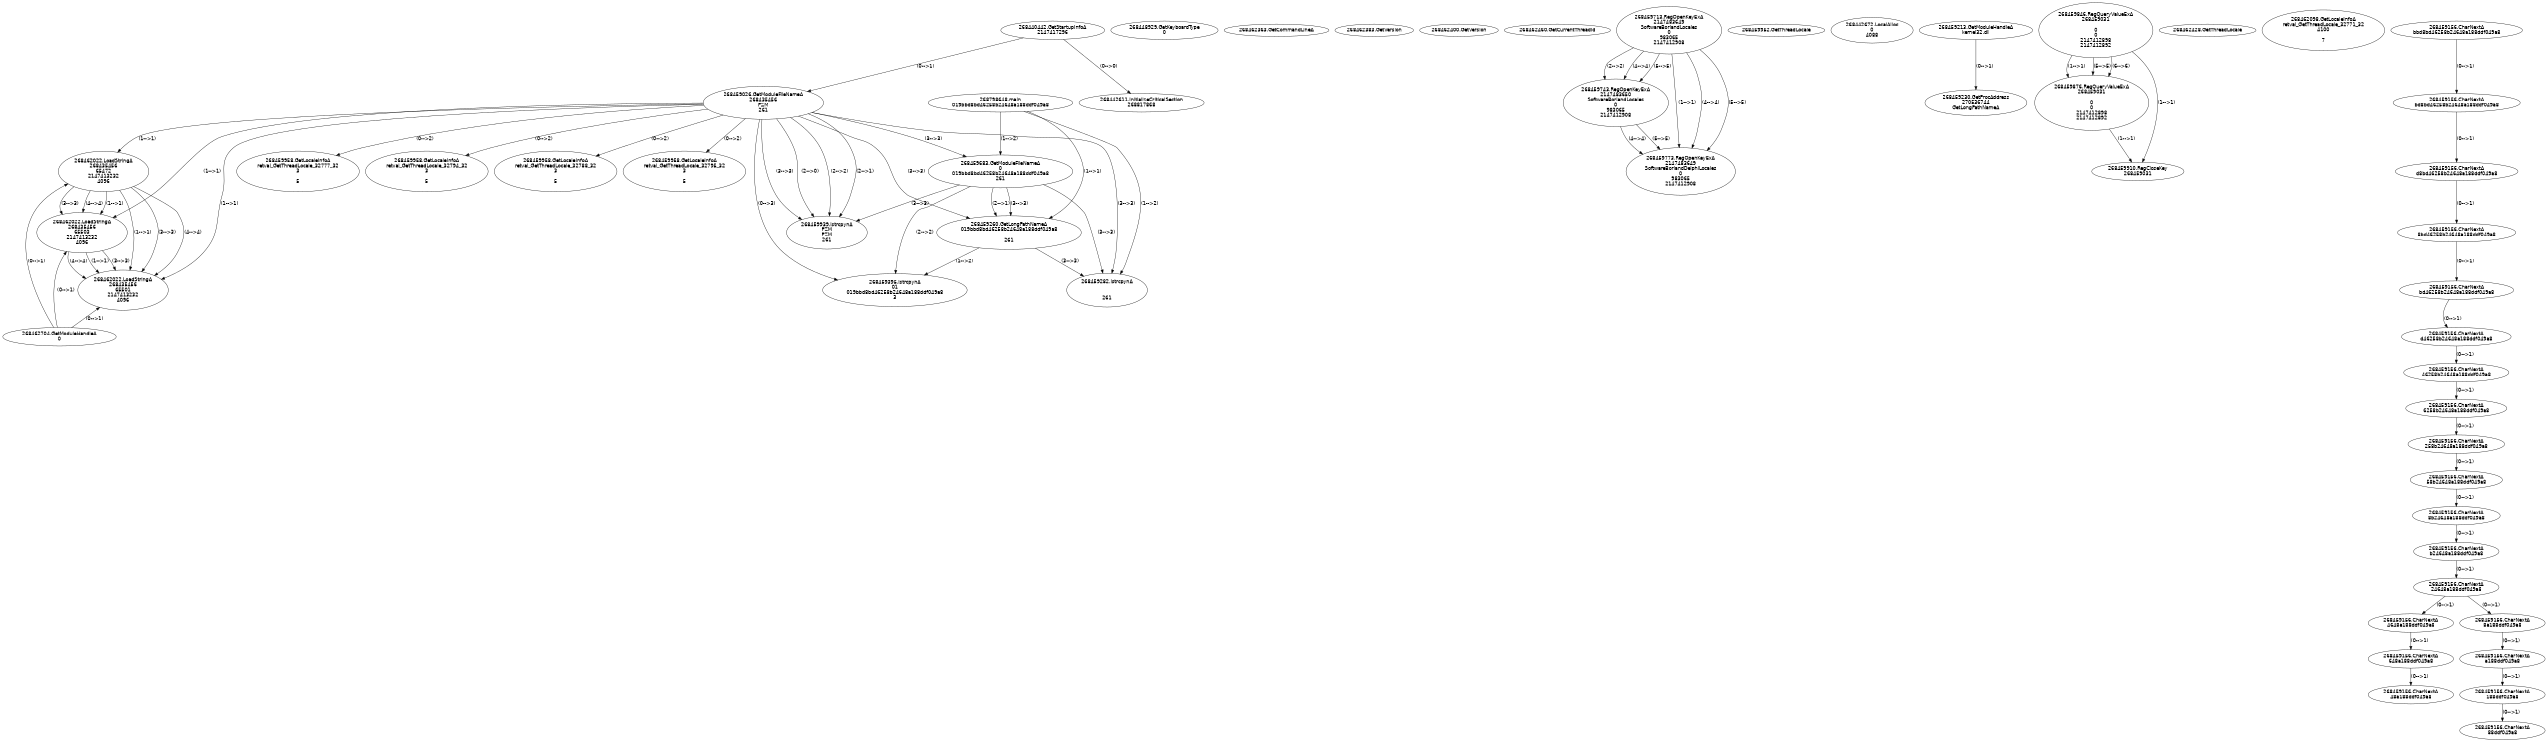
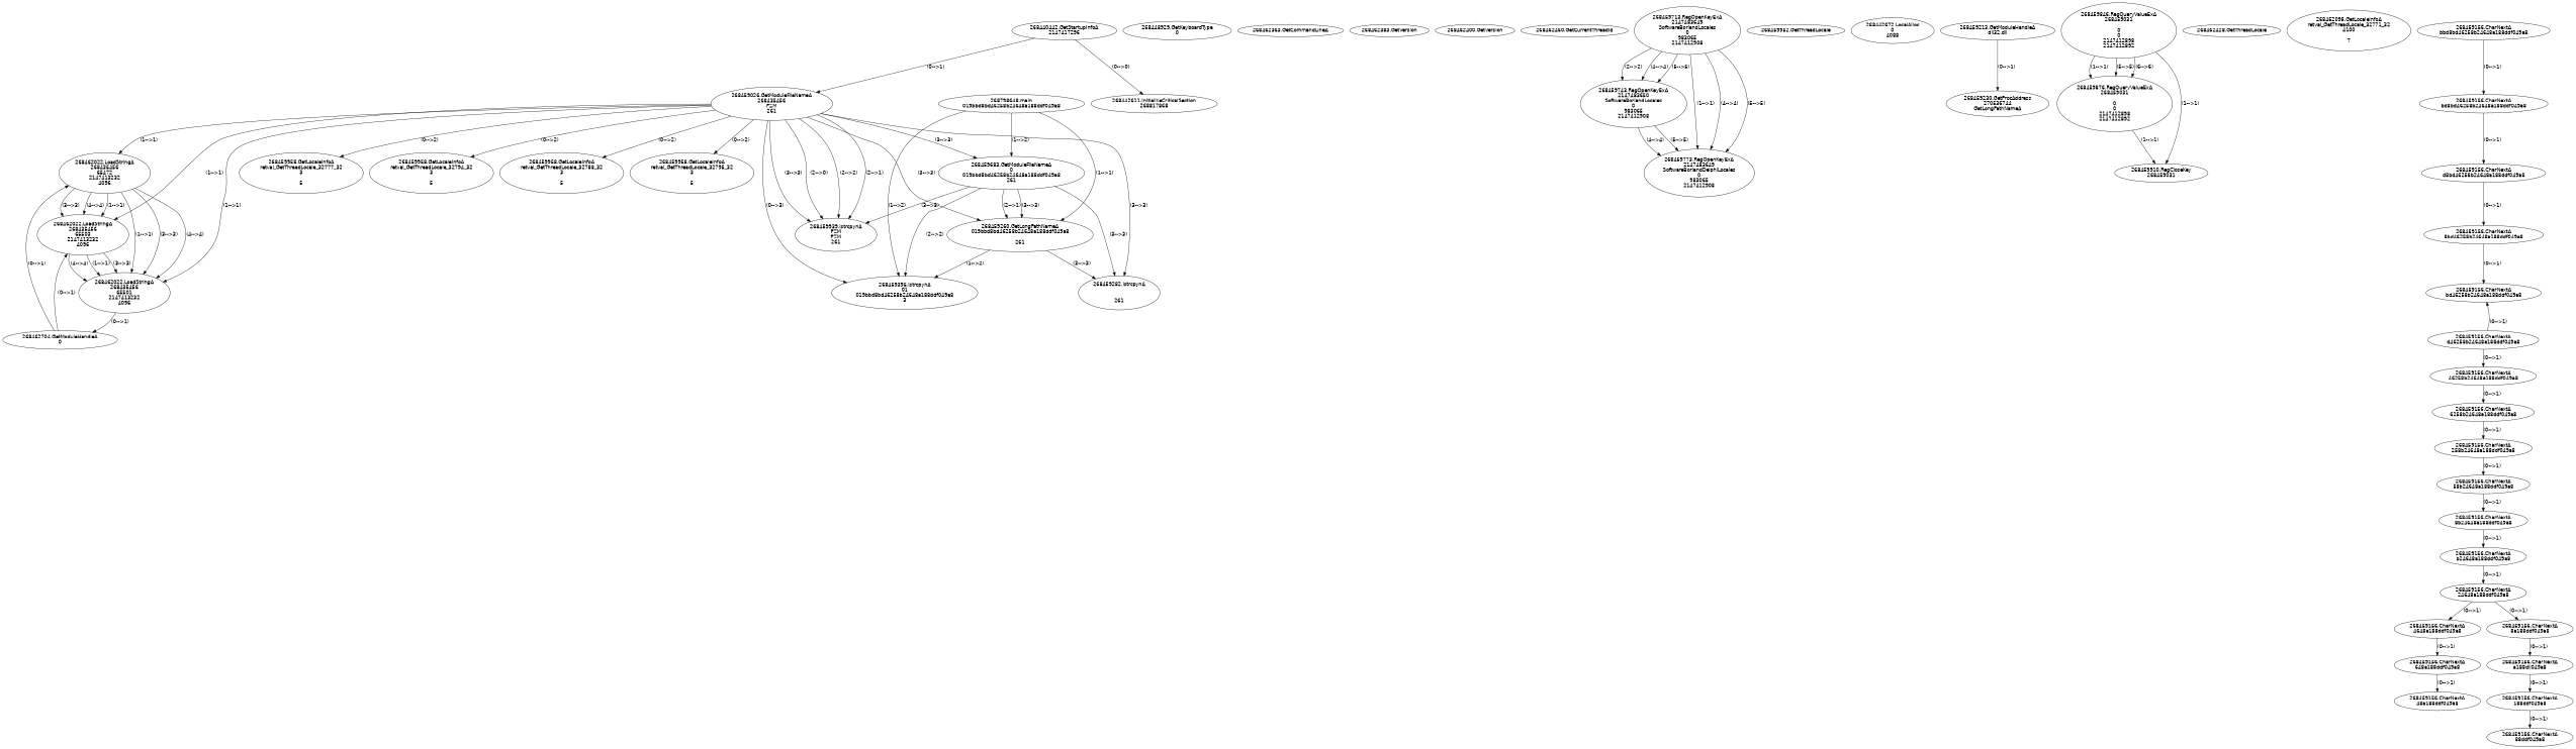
  digraph {
    fontname="DejaVu Sans"
    node [fontname="DejaVu Sans"]
    edge [fontname="DejaVu Sans"]
    n1 [label="268798648.main\n019bbd8bd46258b24648a188ddf049a8"]
    n2 [label="268459683.GetModuleFileNameA\n0\n019bbd8bd46258b24648a188ddf049a8\n261"]
    n3 [label="268459260.GetLongPathNameA\n019bbd8bd46258b24648a188ddf049a8\n\n261"]
    n4 [label="268459395.lstrcpynA\n01\n019bbd8bd46258b24648a188ddf049a8\n3"]
    n5 [label="268459939.lstrcpynA\nPZM\nPZM\n261"]
    n6 [label="268459282.lstrcpynA\n\n\n261"]
    n7 [label="268462704.GetModuleHandleA\n0"]
    n8 [label="268462022.LoadStringA\n268435456\n65472\n2147413232\n4096"]
    n9 [label="268462022.LoadStringA\n268435456\n65503\n2147413232\n4096"]
    n10 [label="268462022.LoadStringA\n268435456\n65501\n2147413232\n4096"]
    n11 [label="268459026.GetModuleFileNameA\n268435456\nPZM\n261"]
    n12 [label="268459958.GetLocaleInfoA\nretval_GetThreadLocale_32777_32\n3\n\n5"]
    n13 [label="268459958.GetLocaleInfoA\nretval_GetThreadLocale_32794_32\n3\n\n5"]
    n14 [label="268459958.GetLocaleInfoA\nretval_GetThreadLocale_32788_32\n3\n\n5"]
    n15 [label="268459958.GetLocaleInfoA\nretval_GetThreadLocale_32795_32\n3\n\n5"]
    n16 [label="268448929.GetKeyboardType\n0"]
    n17 [label="268462363.GetCommandLineA\n"]
    n18 [label="268440442.GetStartupInfoA\n2147417296"]
    n19 [label="268442611.InitializeCriticalSection\n268817868"]
    n20 [label="268462383.GetVersion\n"]
    n21 [label="268462400.GetVersion\n"]
    n22 [label="268462460.GetCurrentThreadId\n"]
    n23 [label="268459713.RegOpenKeyExA\n2147483649\nSoftware\Borland\Locales\n0\n983065\n2147412908"]
    n24 [label="268459743.RegOpenKeyExA\n2147483650\nSoftware\Borland\Locales\n0\n983065\n2147412908"]
    n25 [label="268459773.RegOpenKeyExA\n2147483649\nSoftware\Borland\Delphi\Locales\n0\n983065\n2147412908"]
    n26 [label="268459952.GetThreadLocale\n"]
    n27 [label="268442672.LocalAlloc\n0\n4088"]
-   n28 [label="268459213.GetModuleHandleA\nkernel32.dll"]
+   n28 [label="268459213.GetModuleHandleA\ndll32.dll"]
    n29 [label="268459230.GetProcAddress\n270536744\nGetLongPathNameA"]
    n30 [label="268459846.RegQueryValueExA\n268459031\n\n0\n0\n2147412898\n2147412892"]
    n31 [label="268459876.RegQueryValueExA\n268459031\n\n0\n0\n2147412898\n2147412892"]
    n32 [label="268459910.RegCloseKey\n268459031"]
    n33 [label="268462428.GetThreadLocale\n"]
    n34 [label="268462098.GetLocaleInfoA\nretval_GetThreadLocale_32771_32\n4100\n\n7"]
    n35 [label="268459156.CharNextA\nbbd8bd46258b24648a188ddf049a8"]
    n36 [label="268459156.CharNextA\nbd8bd46258b24648a188ddf049a8"]
    n37 [label="268459156.CharNextA\nd8bd46258b24648a188ddf049a8"]
    n38 [label="268459156.CharNextA\n8bd46258b24648a188ddf049a8"]
    n39 [label="268459156.CharNextA\nbd46258b24648a188ddf049a8"]
    n40 [label="268459156.CharNextA\nd46258b24648a188ddf049a8"]
    n41 [label="268459156.CharNextA\n46258b24648a188ddf049a8"]
    n42 [label="268459156.CharNextA\n6258b24648a188ddf049a8"]
    n43 [label="268459156.CharNextA\n258b24648a188ddf049a8"]
    n44 [label="268459156.CharNextA\n58b24648a188ddf049a8"]
    n45 [label="268459156.CharNextA\n8b24648a188ddf049a8"]
    n46 [label="268459156.CharNextA\nb24648a188ddf049a8"]
    n47 [label="268459156.CharNextA\n24648a188ddf049a8"]
    n48 [label="268459156.CharNextA\n4648a188ddf049a8"]
    n49 [label="268459156.CharNextA\n8a188ddf049a8"]
    n50 [label="268459156.CharNextA\n648a188ddf049a8"]
    n51 [label="268459156.CharNextA\n48a188ddf049a8"]
-   n52 [label="268459156.CharNextA\na188ddf049a8"]
+   n52 [label="268459156.CharNextA\na188dll049a8"]
    n53 [label="268459156.CharNextA\n188ddf049a8"]
    n54 [label="268459156.CharNextA\n88ddf049a8"]
    n1 -> n2 [label="(1-->2)"]
    n1 -> n3 [label="(1-->1)"]
-   n1 -> n6 [label="(1-->2)"]
+   n1 -> n4 [label="(1-->2)"]
    n2 -> n3 [label="(2-->1)"]
    n2 -> n3 [label="(3-->3)"]
    n2 -> n4 [label="(2-->2)"]
    n2 -> n5 [label="(3-->3)"]
    n2 -> n6 [label="(3-->3)"]
    n3 -> n4 [label="(1-->2)"]
    n3 -> n6 [label="(3-->3)"]
    n7 -> n8 [label="(0-->1)"]
    n7 -> n9 [label="(0-->1)"]
-   n7 -> n10 [label="(0-->1)"]
+   n10 -> n7 [label="(0-->1)"]
    n8 -> n9 [label="(1-->1)"]
    n8 -> n9 [label="(3-->3)"]
    n8 -> n9 [label="(4-->4)"]
    n8 -> n10 [label="(1-->1)"]
    n8 -> n10 [label="(3-->3)"]
    n8 -> n10 [label="(4-->4)"]
    n9 -> n10 [label="(1-->1)"]
    n9 -> n10 [label="(3-->3)"]
    n9 -> n10 [label="(4-->4)"]
    n11 -> n2 [label="(3-->3)"]
    n11 -> n3 [label="(3-->3)"]
    n11 -> n4 [label="(0-->3)"]
    n11 -> n5 [label="(2-->1)"]
    n11 -> n5 [label="(2-->2)"]
    n11 -> n5 [label="(3-->3)"]
    n11 -> n5 [label="(2-->0)"]
    n11 -> n6 [label="(3-->3)"]
    n11 -> n8 [label="(1-->1)"]
    n11 -> n9 [label="(1-->1)"]
    n11 -> n10 [label="(1-->1)"]
    n11 -> n12 [label="(0-->2)"]
    n11 -> n13 [label="(0-->2)"]
    n11 -> n14 [label="(0-->2)"]
    n11 -> n15 [label="(0-->2)"]
    n18 -> n11 [label="(0-->1)"]
    n18 -> n19 [label="(0-->0)"]
    n23 -> n24 [label="(2-->2)"]
    n23 -> n24 [label="(4-->4)"]
    n23 -> n24 [label="(5-->5)"]
    n23 -> n25 [label="(1-->1)"]
    n23 -> n25 [label="(4-->4)"]
    n23 -> n25 [label="(5-->5)"]
    n24 -> n25 [label="(4-->4)"]
    n24 -> n25 [label="(5-->5)"]
    n28 -> n29 [label="(0-->1)"]
    n30 -> n31 [label="(1-->1)"]
    n30 -> n31 [label="(5-->5)"]
    n30 -> n31 [label="(6-->6)"]
    n30 -> n32 [label="(1-->1)"]
    n31 -> n32 [label="(1-->1)"]
    n35 -> n36 [label="(0-->1)"]
    n36 -> n37 [label="(0-->1)"]
    n37 -> n38 [label="(0-->1)"]
    n38 -> n39 [label="(0-->1)"]
-   n39 -> n40 [label="(0-->1)"]
+   n40 -> n39 [label="(0-->1)"]
    n40 -> n41 [label="(0-->1)"]
    n41 -> n42 [label="(0-->1)"]
    n42 -> n43 [label="(0-->1)"]
    n43 -> n44 [label="(0-->1)"]
    n44 -> n45 [label="(0-->1)"]
    n45 -> n46 [label="(0-->1)"]
    n46 -> n47 [label="(0-->1)"]
    n47 -> n48 [label="(0-->1)"]
    n47 -> n49 [label="(0-->1)"]
    n48 -> n50 [label="(0-->1)"]
    n49 -> n52 [label="(0-->1)"]
    n50 -> n51 [label="(0-->1)"]
    n52 -> n53 [label="(0-->1)"]
    n53 -> n54 [label="(0-->1)"]
  }
